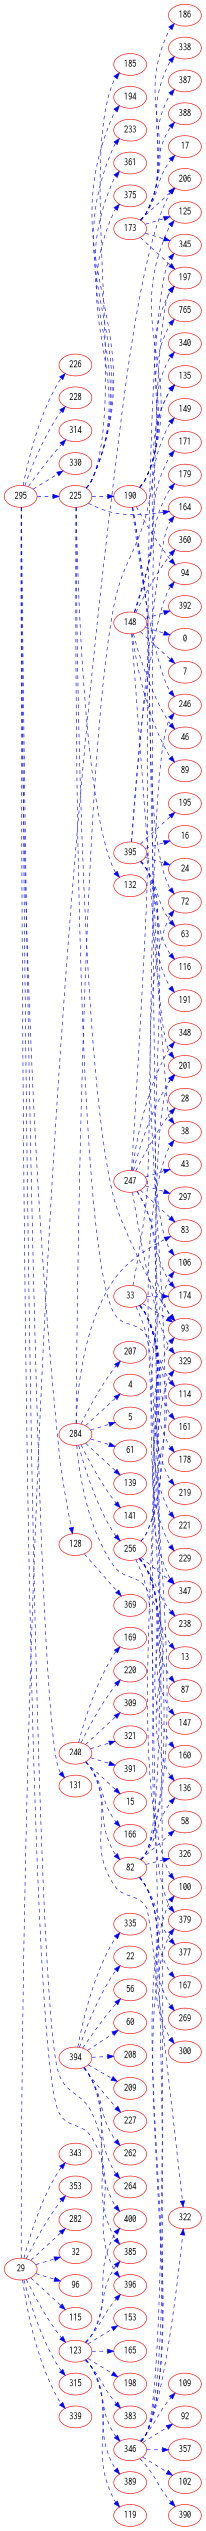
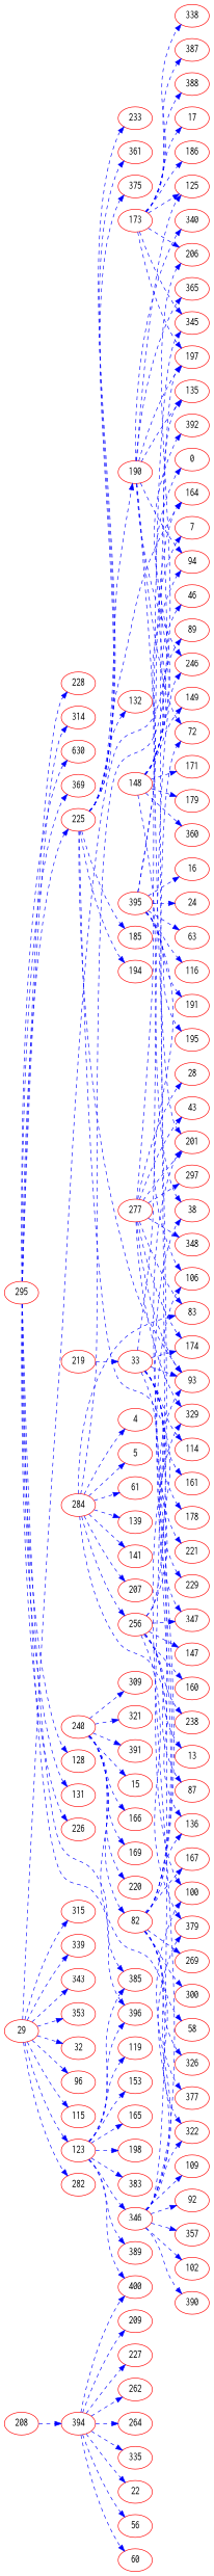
  digraph {
    rankdir=LR
    node [color=Red fontname=Courier]
    edge [color=Blue style=dashed]
    29
    32
    96
    115
    123
    206
    282
    315
    339
    343
    353
    119
    153
    165
    198
    346
    383
    385
    389
    396
    400
    100
    197
    322
    379
    329
    92
    102
    109
    357
    390
    33
    93
    114
    161
    174
    178
    219
    221
    229
    246
    82
    38
    58
    106
    136
    167
    201
    269
    300
    326
    377
    148
    0
    7
    46
    89
    149
    171
    179
    360
    392
    173
    17
    125
    186
    338
    345
    387
    388
    190
    72
    94
    135
    340
-   365 [label=765]
+   365
    225
    132
    164
    185
    194
    233
    347
    361
    375
    240
    15
    166
    169
    220
    309
    321
    391
    256
    13
    87
    147
    160
    238
-   277 [label=247]
+   277
    28
    43
    83
    297
    348
    284
    4
    5
    61
    139
    141
    207
    295
    128
    131
    226
    228
    314
-   330
+   330 [label=630]
    369
    394
    22
    56
    60
    208
    209
    227
    262
    264
    335
    395
    16
    24
    63
    116
    191
    195
    29 -> 32
    29 -> 96
    29 -> 115
    29 -> 123
    29 -> 206
    29 -> 282
    29 -> 315
    29 -> 339
    29 -> 343
    29 -> 353
    123 -> 119
    123 -> 153
    123 -> 165
    123 -> 198
    123 -> 346
    123 -> 383
    123 -> 385
    123 -> 389
    123 -> 396
    123 -> 400
    346 -> 100
    346 -> 197
    346 -> 322
    346 -> 379
    346 -> 329
    346 -> 92
    346 -> 102
    346 -> 109
    346 -> 357
    346 -> 390
    33 -> 100
    33 -> 93
    33 -> 114
    33 -> 161
    33 -> 174
    33 -> 178
-   33 -> 219
+   219 -> 33
    33 -> 221
    33 -> 229
    33 -> 246
    82 -> 38
    82 -> 58
    82 -> 106
    82 -> 136
    82 -> 167
    82 -> 201
    82 -> 269
    82 -> 300
    82 -> 326
    82 -> 377
    148 -> 38
    148 -> 0
    148 -> 7
    148 -> 46
    148 -> 89
    148 -> 149
    148 -> 171
    148 -> 179
    148 -> 360
    148 -> 392
    173 -> 206
    173 -> 197
    173 -> 17
    173 -> 125
    173 -> 186
    173 -> 338
    173 -> 345
    173 -> 387
    173 -> 388
    190 -> 197
    190 -> 246
    190 -> 201
    190 -> 125
    190 -> 72
    190 -> 94
    190 -> 135
    190 -> 340
    190 -> 365
    225 -> 93
    225 -> 190
    225 -> 132
    225 -> 164
    225 -> 185
    225 -> 194
    225 -> 233
    225 -> 347
    225 -> 361
    225 -> 375
    240 -> 322
    240 -> 82
    240 -> 15
    240 -> 166
    240 -> 169
    240 -> 220
    240 -> 309
    240 -> 321
    240 -> 391
    256 -> 379
    256 -> 93
    256 -> 72
    256 -> 347
    256 -> 13
    256 -> 87
    256 -> 147
    256 -> 160
    256 -> 238
    277 -> 329
    277 -> 93
    277 -> 174
    277 -> 201
    277 -> 345
    277 -> 28
    277 -> 43
    277 -> 83
    277 -> 297
    277 -> 348
    284 -> 136
    284 -> 135
    284 -> 256
    284 -> 83
    284 -> 4
    284 -> 5
    284 -> 61
    284 -> 139
    284 -> 141
    284 -> 207
    295 -> 385
    295 -> 396
    295 -> 225
    295 -> 128
    295 -> 131
    295 -> 226
    295 -> 228
    295 -> 314
    295 -> 330
-   128 -> 369
+   295 -> 369
    394 -> 400
    394 -> 22
    394 -> 56
    394 -> 60
-   394 -> 208
+   208 -> 394
    394 -> 209
    394 -> 227
    394 -> 262
    394 -> 264
    394 -> 335
    395 -> 106
    395 -> 94
    395 -> 164
    395 -> 16
    395 -> 24
    395 -> 63
    395 -> 116
    395 -> 191
    395 -> 195
  }
